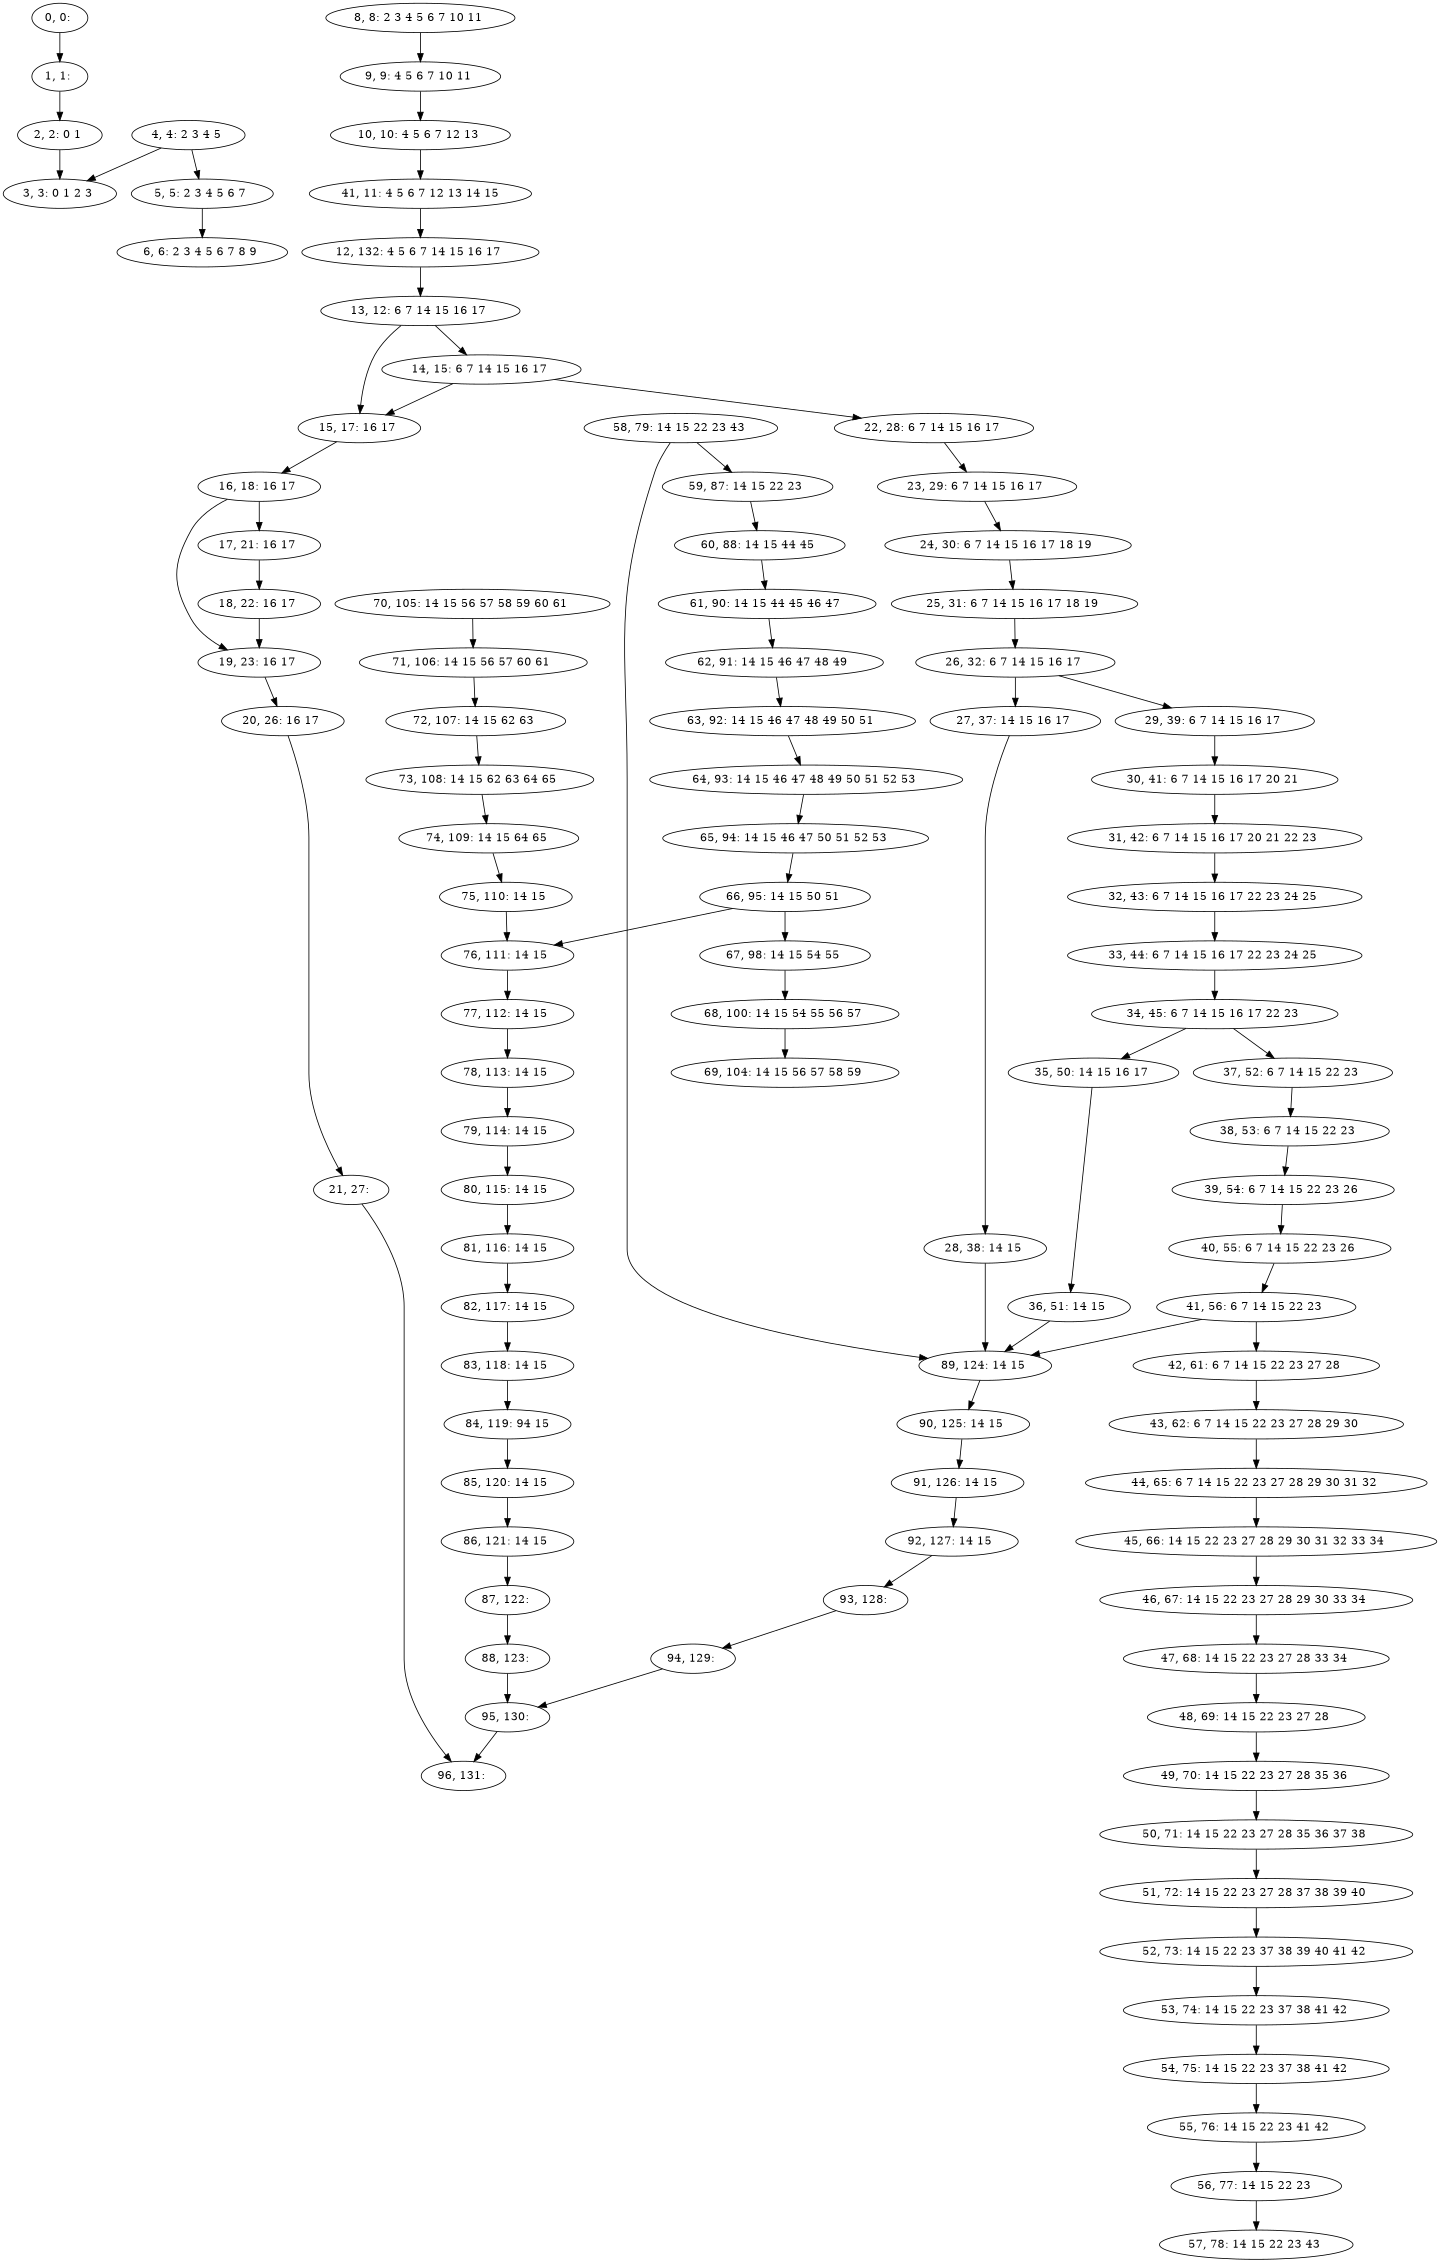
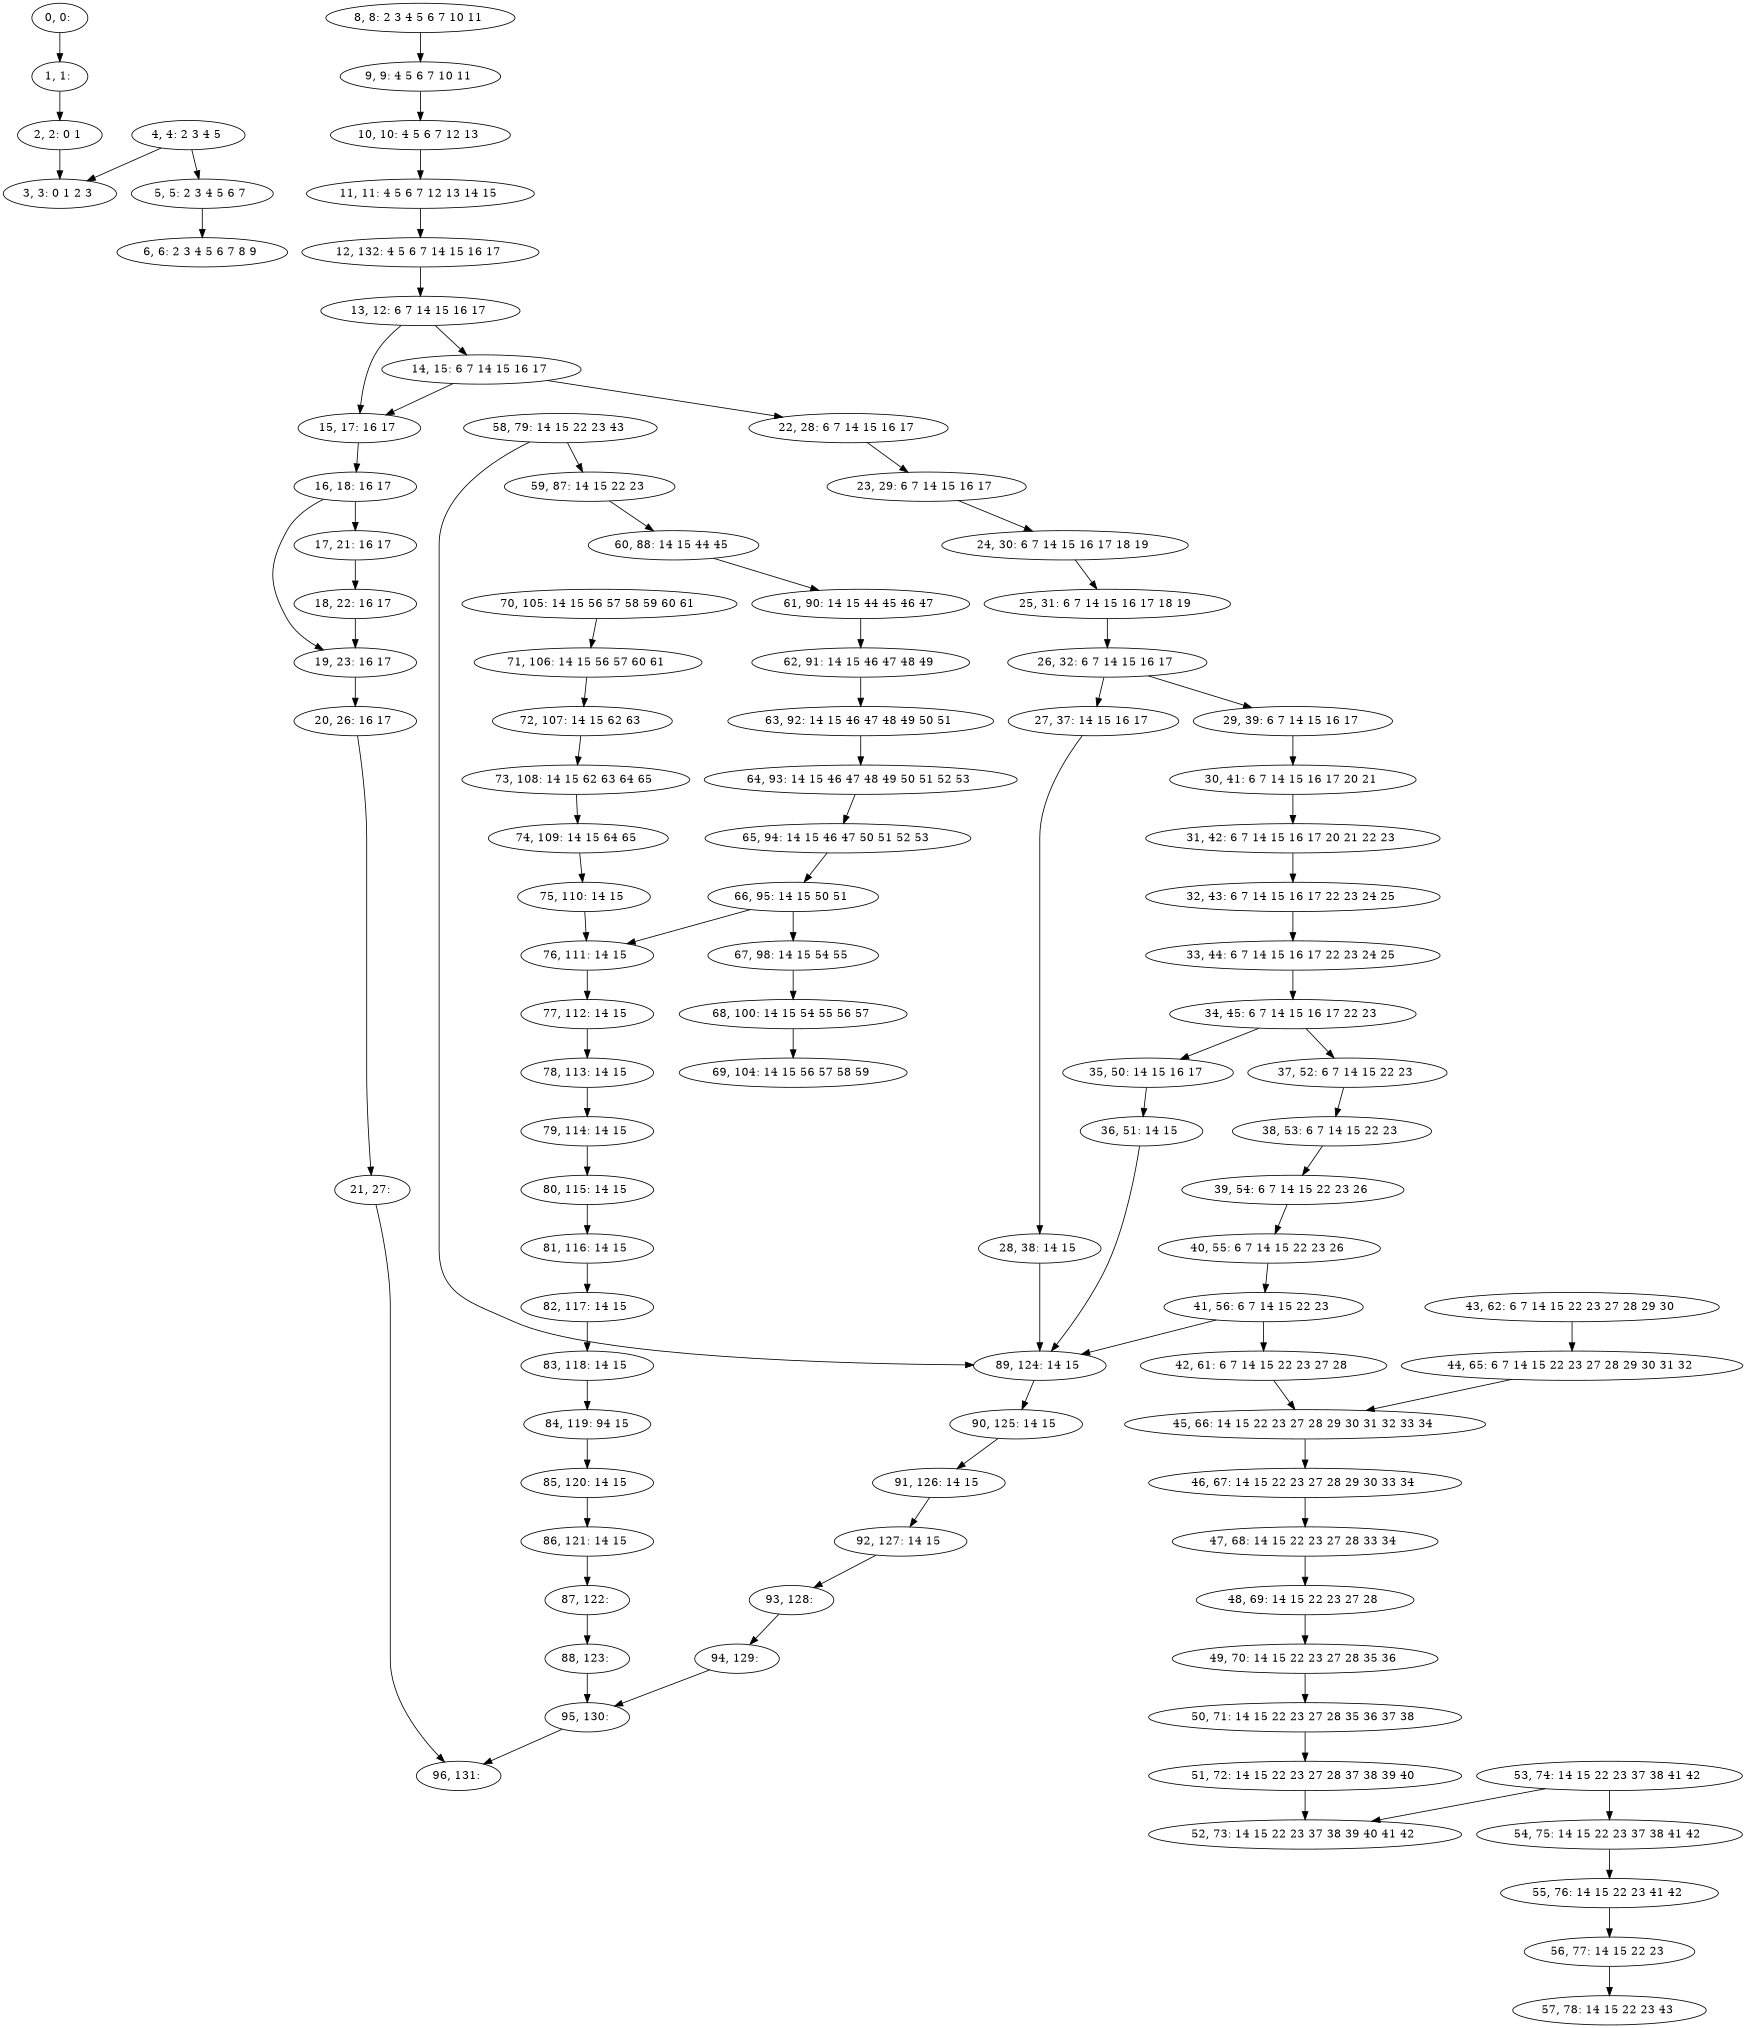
  digraph {
    n1 [label="0, 0: "]
    n2 [label="1, 1: "]
    n3 [label="2, 2: 0 1 "]
    n4 [label="3, 3: 0 1 2 3 "]
    n5 [label="4, 4: 2 3 4 5 "]
    n6 [label="5, 5: 2 3 4 5 6 7 "]
    n7 [label="6, 6: 2 3 4 5 6 7 8 9 "]
    n8 [label="8, 8: 2 3 4 5 6 7 10 11 "]
    n9 [label="9, 9: 4 5 6 7 10 11 "]
    n10 [label="10, 10: 4 5 6 7 12 13 "]
-   n11 [label="41, 11: 4 5 6 7 12 13 14 15"]
+   n11 [label="11, 11: 4 5 6 7 12 13 14 15 "]
    n12 [label="12, 132: 4 5 6 7 14 15 16 17 "]
    n13 [label="13, 12: 6 7 14 15 16 17 "]
    n14 [label="14, 15: 6 7 14 15 16 17 "]
    n15 [label="15, 17: 16 17 "]
    n16 [label="22, 28: 6 7 14 15 16 17 "]
    n17 [label="16, 18: 16 17 "]
    n18 [label="23, 29: 6 7 14 15 16 17 "]
    n19 [label="17, 21: 16 17 "]
    n20 [label="19, 23: 16 17 "]
    n21 [label="18, 22: 16 17 "]
    n22 [label="20, 26: 16 17 "]
    n23 [label="21, 27: "]
    n24 [label="96, 131: "]
    n25 [label="95, 130: "]
    n26 [label="24, 30: 6 7 14 15 16 17 18 19 "]
    n27 [label="25, 31: 6 7 14 15 16 17 18 19 "]
    n28 [label="26, 32: 6 7 14 15 16 17 "]
    n29 [label="27, 37: 14 15 16 17 "]
    n30 [label="29, 39: 6 7 14 15 16 17 "]
    n31 [label="28, 38: 14 15 "]
    n32 [label="30, 41: 6 7 14 15 16 17 20 21 "]
    n33 [label="89, 124: 14 15 "]
    n34 [label="90, 125: 14 15 "]
    n35 [label="31, 42: 6 7 14 15 16 17 20 21 22 23 "]
    n36 [label="32, 43: 6 7 14 15 16 17 22 23 24 25 "]
    n37 [label="33, 44: 6 7 14 15 16 17 22 23 24 25 "]
    n38 [label="34, 45: 6 7 14 15 16 17 22 23 "]
    n39 [label="35, 50: 14 15 16 17 "]
    n40 [label="37, 52: 6 7 14 15 22 23 "]
    n41 [label="36, 51: 14 15 "]
    n42 [label="38, 53: 6 7 14 15 22 23 "]
    n43 [label="39, 54: 6 7 14 15 22 23 26 "]
    n44 [label="40, 55: 6 7 14 15 22 23 26 "]
    n45 [label="41, 56: 6 7 14 15 22 23 "]
    n46 [label="42, 61: 6 7 14 15 22 23 27 28 "]
    n47 [label="43, 62: 6 7 14 15 22 23 27 28 29 30 "]
    n48 [label="44, 65: 6 7 14 15 22 23 27 28 29 30 31 32 "]
    n49 [label="45, 66: 14 15 22 23 27 28 29 30 31 32 33 34 "]
    n50 [label="46, 67: 14 15 22 23 27 28 29 30 33 34 "]
    n51 [label="47, 68: 14 15 22 23 27 28 33 34 "]
    n52 [label="48, 69: 14 15 22 23 27 28 "]
    n53 [label="49, 70: 14 15 22 23 27 28 35 36 "]
    n54 [label="50, 71: 14 15 22 23 27 28 35 36 37 38 "]
    n55 [label="51, 72: 14 15 22 23 27 28 37 38 39 40 "]
    n56 [label="52, 73: 14 15 22 23 37 38 39 40 41 42 "]
    n57 [label="53, 74: 14 15 22 23 37 38 41 42 "]
    n58 [label="54, 75: 14 15 22 23 37 38 41 42 "]
    n59 [label="55, 76: 14 15 22 23 41 42 "]
    n60 [label="56, 77: 14 15 22 23 "]
    n61 [label="57, 78: 14 15 22 23 43 "]
    n62 [label="58, 79: 14 15 22 23 43 "]
    n63 [label="59, 87: 14 15 22 23 "]
    n64 [label="60, 88: 14 15 44 45 "]
    n65 [label="61, 90: 14 15 44 45 46 47 "]
    n66 [label="62, 91: 14 15 46 47 48 49 "]
    n67 [label="63, 92: 14 15 46 47 48 49 50 51 "]
    n68 [label="64, 93: 14 15 46 47 48 49 50 51 52 53 "]
    n69 [label="65, 94: 14 15 46 47 50 51 52 53 "]
    n70 [label="66, 95: 14 15 50 51 "]
    n71 [label="67, 98: 14 15 54 55 "]
    n72 [label="76, 111: 14 15 "]
    n73 [label="68, 100: 14 15 54 55 56 57 "]
    n74 [label="77, 112: 14 15 "]
    n75 [label="69, 104: 14 15 56 57 58 59 "]
    n76 [label="70, 105: 14 15 56 57 58 59 60 61 "]
    n77 [label="71, 106: 14 15 56 57 60 61 "]
    n78 [label="72, 107: 14 15 62 63 "]
    n79 [label="73, 108: 14 15 62 63 64 65 "]
    n80 [label="74, 109: 14 15 64 65 "]
    n81 [label="75, 110: 14 15 "]
    n82 [label="78, 113: 14 15 "]
    n83 [label="79, 114: 14 15 "]
    n84 [label="80, 115: 14 15 "]
    n85 [label="81, 116: 14 15 "]
    n86 [label="82, 117: 14 15 "]
    n87 [label="83, 118: 14 15 "]
    n88 [label="84, 119: 94 15"]
    n89 [label="85, 120: 14 15 "]
    n90 [label="86, 121: 14 15 "]
    n91 [label="87, 122: "]
    n92 [label="88, 123: "]
    n93 [label="91, 126: 14 15 "]
    n94 [label="92, 127: 14 15 "]
    n95 [label="93, 128: "]
    n96 [label="94, 129: "]
    n1 -> n2
    n2 -> n3
    n3 -> n4
    n5 -> n4
    n5 -> n6
    n6 -> n7
    n8 -> n9
    n9 -> n10
    n10 -> n11
    n11 -> n12
    n12 -> n13
    n13 -> n14
    n13 -> n15
    n14 -> n15
    n14 -> n16
    n15 -> n17
    n16 -> n18
    n17 -> n19
    n17 -> n20
    n18 -> n26
    n19 -> n21
    n20 -> n22
    n21 -> n20
    n22 -> n23
    n23 -> n24
    n25 -> n24
    n26 -> n27
    n27 -> n28
    n28 -> n29
    n28 -> n30
    n29 -> n31
    n30 -> n32
    n31 -> n33
    n32 -> n35
    n33 -> n34
    n34 -> n93
    n35 -> n36
    n36 -> n37
    n37 -> n38
    n38 -> n39
    n38 -> n40
    n39 -> n41
    n40 -> n42
    n41 -> n33
    n42 -> n43
    n43 -> n44
    n44 -> n45
    n45 -> n33
    n45 -> n46
-   n46 -> n47
+   n46 -> n49
    n47 -> n48
    n48 -> n49
    n49 -> n50
    n50 -> n51
    n51 -> n52
    n52 -> n53
    n53 -> n54
    n54 -> n55
    n55 -> n56
-   n56 -> n57
+   n57 -> n56
    n57 -> n58
    n58 -> n59
    n59 -> n60
    n60 -> n61
    n62 -> n33
    n62 -> n63
    n63 -> n64
    n64 -> n65
    n65 -> n66
    n66 -> n67
    n67 -> n68
    n68 -> n69
    n69 -> n70
    n70 -> n71
    n70 -> n72
    n71 -> n73
    n72 -> n74
    n73 -> n75
    n74 -> n82
    n76 -> n77
    n77 -> n78
    n78 -> n79
    n79 -> n80
    n80 -> n81
    n81 -> n72
    n82 -> n83
    n83 -> n84
    n84 -> n85
    n85 -> n86
    n86 -> n87
    n87 -> n88
    n88 -> n89
    n89 -> n90
    n90 -> n91
    n91 -> n92
    n92 -> n25
    n93 -> n94
    n94 -> n95
    n95 -> n96
    n96 -> n25
  }
